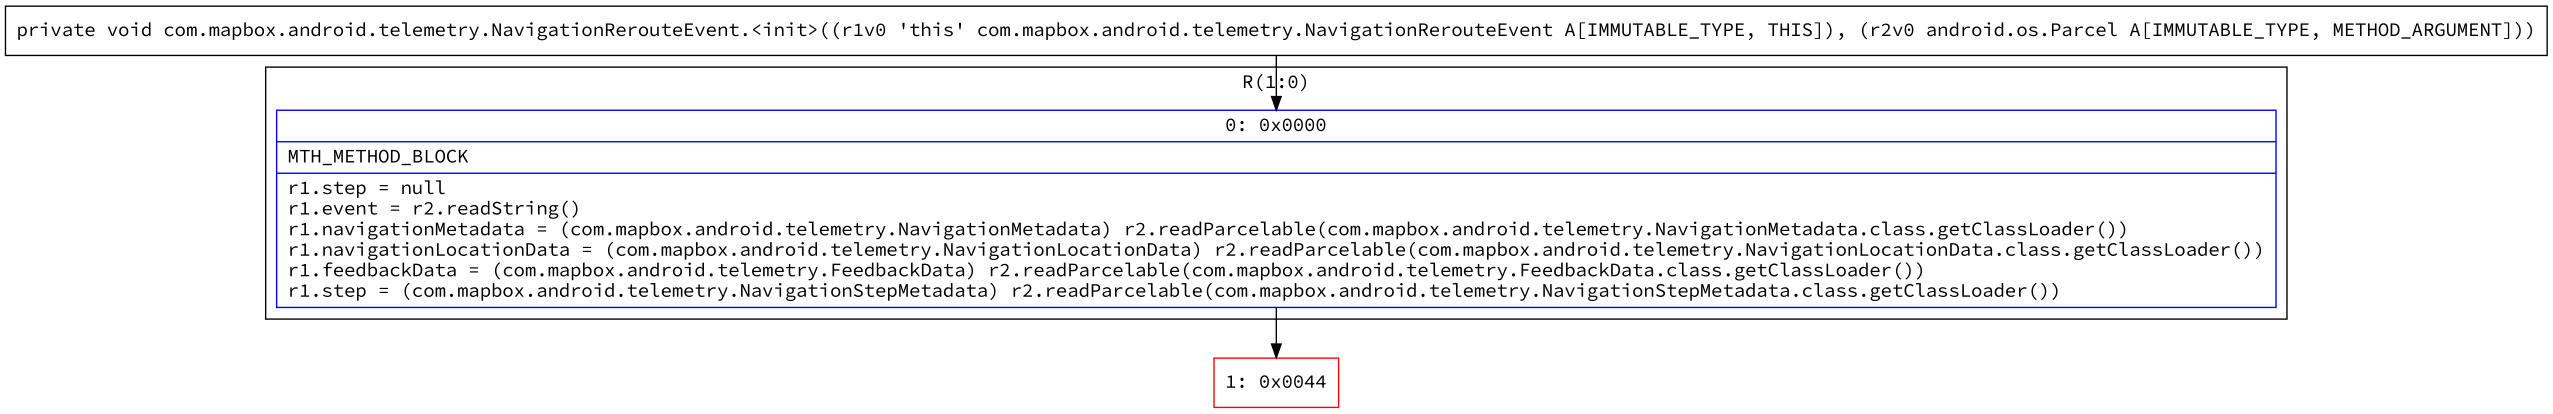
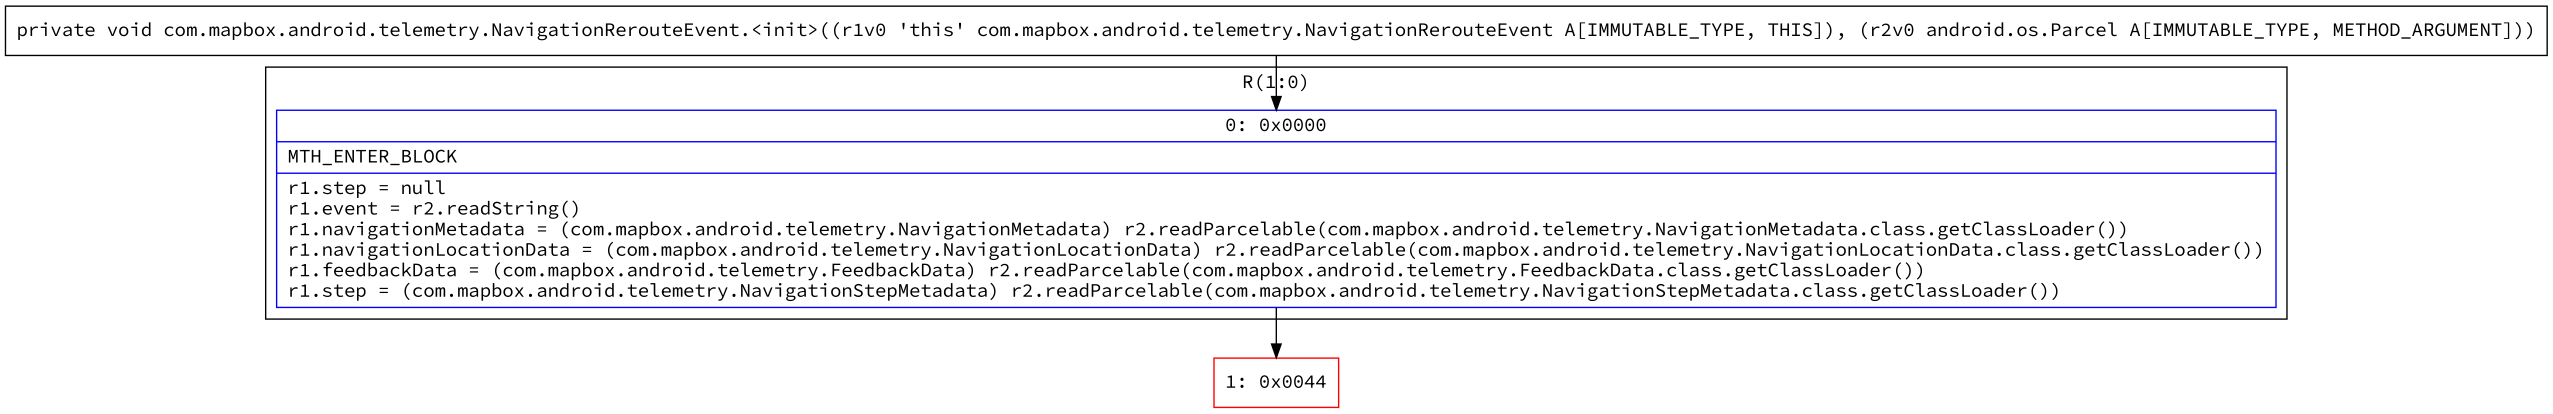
  digraph {
    fontname="Source Code Pro"
    node [shape=record fontname="Source Code Pro"]
    edge [fontname="Source Code Pro"]
-   n1 [color=blue label="{0\:\ 0x0000|MTH_METHOD_BLOCK\l|r1.step = null\lr1.event = r2.readString()\lr1.navigationMetadata = (com.mapbox.android.telemetry.NavigationMetadata) r2.readParcelable(com.mapbox.android.telemetry.NavigationMetadata.class.getClassLoader())\lr1.navigationLocationData = (com.mapbox.android.telemetry.NavigationLocationData) r2.readParcelable(com.mapbox.android.telemetry.NavigationLocationData.class.getClassLoader())\lr1.feedbackData = (com.mapbox.android.telemetry.FeedbackData) r2.readParcelable(com.mapbox.android.telemetry.FeedbackData.class.getClassLoader())\lr1.step = (com.mapbox.android.telemetry.NavigationStepMetadata) r2.readParcelable(com.mapbox.android.telemetry.NavigationStepMetadata.class.getClassLoader())\l}"]
+   n1 [color=blue label="{0\:\ 0x0000|MTH_ENTER_BLOCK\l|r1.step = null\lr1.event = r2.readString()\lr1.navigationMetadata = (com.mapbox.android.telemetry.NavigationMetadata) r2.readParcelable(com.mapbox.android.telemetry.NavigationMetadata.class.getClassLoader())\lr1.navigationLocationData = (com.mapbox.android.telemetry.NavigationLocationData) r2.readParcelable(com.mapbox.android.telemetry.NavigationLocationData.class.getClassLoader())\lr1.feedbackData = (com.mapbox.android.telemetry.FeedbackData) r2.readParcelable(com.mapbox.android.telemetry.FeedbackData.class.getClassLoader())\lr1.step = (com.mapbox.android.telemetry.NavigationStepMetadata) r2.readParcelable(com.mapbox.android.telemetry.NavigationStepMetadata.class.getClassLoader())\l}"]
    n2 [color=red label="{1\:\ 0x0044}"]
    n3 [label="{private void com.mapbox.android.telemetry.NavigationRerouteEvent.\<init\>((r1v0 'this' com.mapbox.android.telemetry.NavigationRerouteEvent A[IMMUTABLE_TYPE, THIS]), (r2v0 android.os.Parcel A[IMMUTABLE_TYPE, METHOD_ARGUMENT])) }"]
    subgraph cluster_1 {
      label="R(1:0)"
      n1
    }
    n1 -> n2
    n3 -> n1
  }
